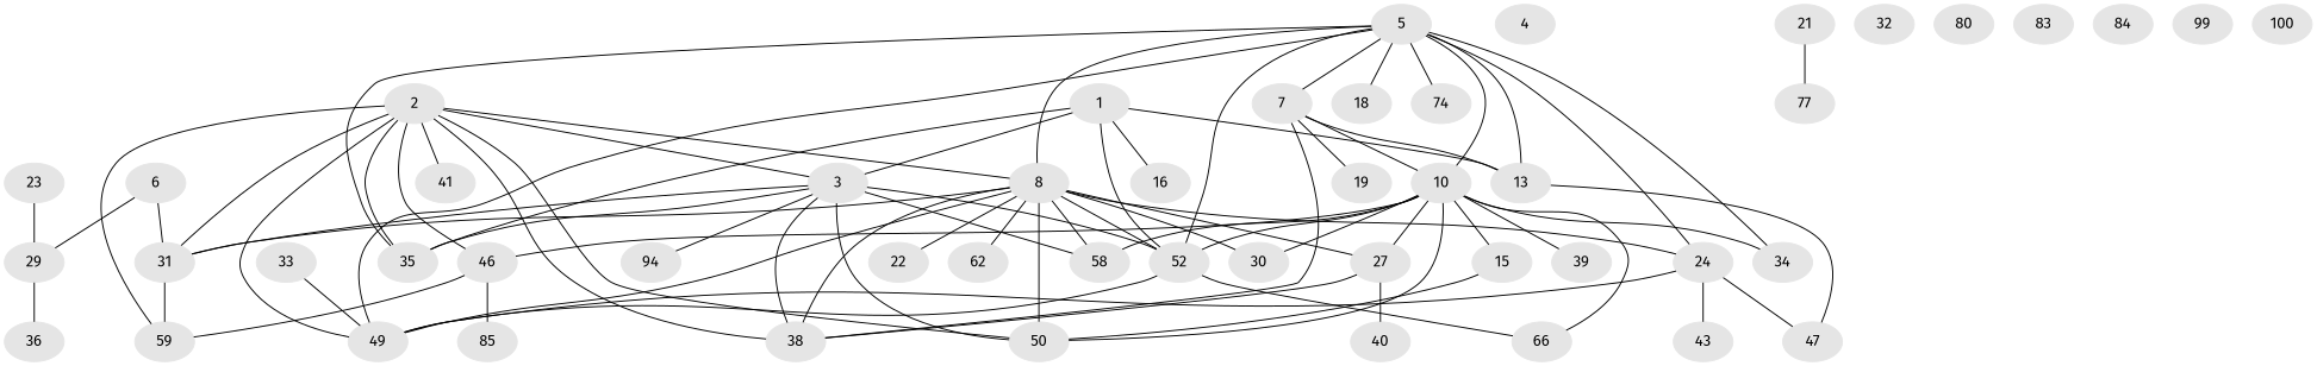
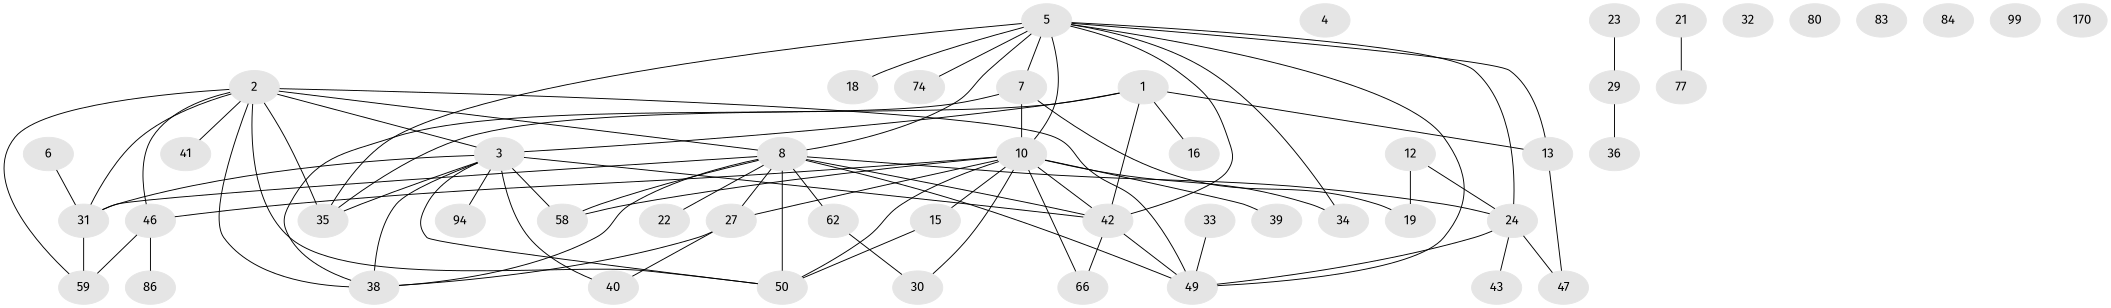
  graph {
    fontname="Fira Sans"
    node [color=gray90 fontname="Fira Sans" style=filled]
    edge [fontname="Fira Sans"]
    1 [super="+90+25"]
    3 [super="+89"]
    13 [super="+17"]
    16
    35
-   42 [super="+69+64" label=52]
+   42 [super="+69+64"]
    31 [super="+54"]
    38 [super="+63"]
    50 [super="+53"]
    40 [super="+52+55"]
    58 [super="+67"]
    94
    47
    49 [super="+76"]
    66
    2 [super="+14"]
    8 [super="+11+87+48+57"]
    41
    46 [super="+68+61"]
    59
    24 [super="+86+97"]
    22
    27 [super="+60+51"]
    30
    62
    10 [super="+37+45"]
    34
    15
    39
-   85
+   85 [label=86]
    4 [super="+44"]
    5 [super="+28+9"]
    7 [super="+26+82"]
    18
    74
    19
    43
    6 [super="+102"]
    29
    36
+   12
    21
    77
    23
    32
    33
    80
    83
    84
    99
-   100
+   100 [label=170]
    1 -- 3
    1 -- 13
    1 -- 16
    1 -- 35
    1 -- 42
    3 -- 35
    3 -- 42 [weight=3]
    3 -- 31
    3 -- 38
    3 -- 50
+   3 -- 40
    3 -- 58
    3 -- 94
    13 -- 47
    42 -- 49
    42 -- 66
    31 -- 59
    2 -- 3
    2 -- 35
    2 -- 31
    2 -- 38
    2 -- 50
    2 -- 49
    2 -- 8
    2 -- 41
    2 -- 46
    2 -- 59
    8 -- 42
    8 -- 31
    8 -- 38
    8 -- 50
    8 -- 58
    8 -- 49
    8 -- 24
    8 -- 22
    8 -- 27
-   8 -- 30
+   62 -- 30
    8 -- 62
    46 -- 59
    46 -- 85
    24 -- 47
    24 -- 49
    24 -- 43
    27 -- 38
    27 -- 40
    10 -- 42 [weight=2]
    10 -- 50
    10 -- 58
    10 -- 66
    10 -- 46
    10 -- 27
    10 -- 30
    10 -- 34
    10 -- 15
    10 -- 39
    15 -- 50
    5 -- 13
    5 -- 35
    5 -- 42
    5 -- 49
    5 -- 8 [weight=2]
    5 -- 24
    5 -- 10 [weight=2]
    5 -- 34
    5 -- 7
    5 -- 18
    5 -- 74 [weight=2]
-   7 -- 13 [weight=2]
    7 -- 38
    7 -- 10
    7 -- 19
    6 -- 31
-   6 -- 29
    29 -- 36
+   12 -- 24
+   12 -- 19
    21 -- 77
    23 -- 29
    33 -- 49
  }
